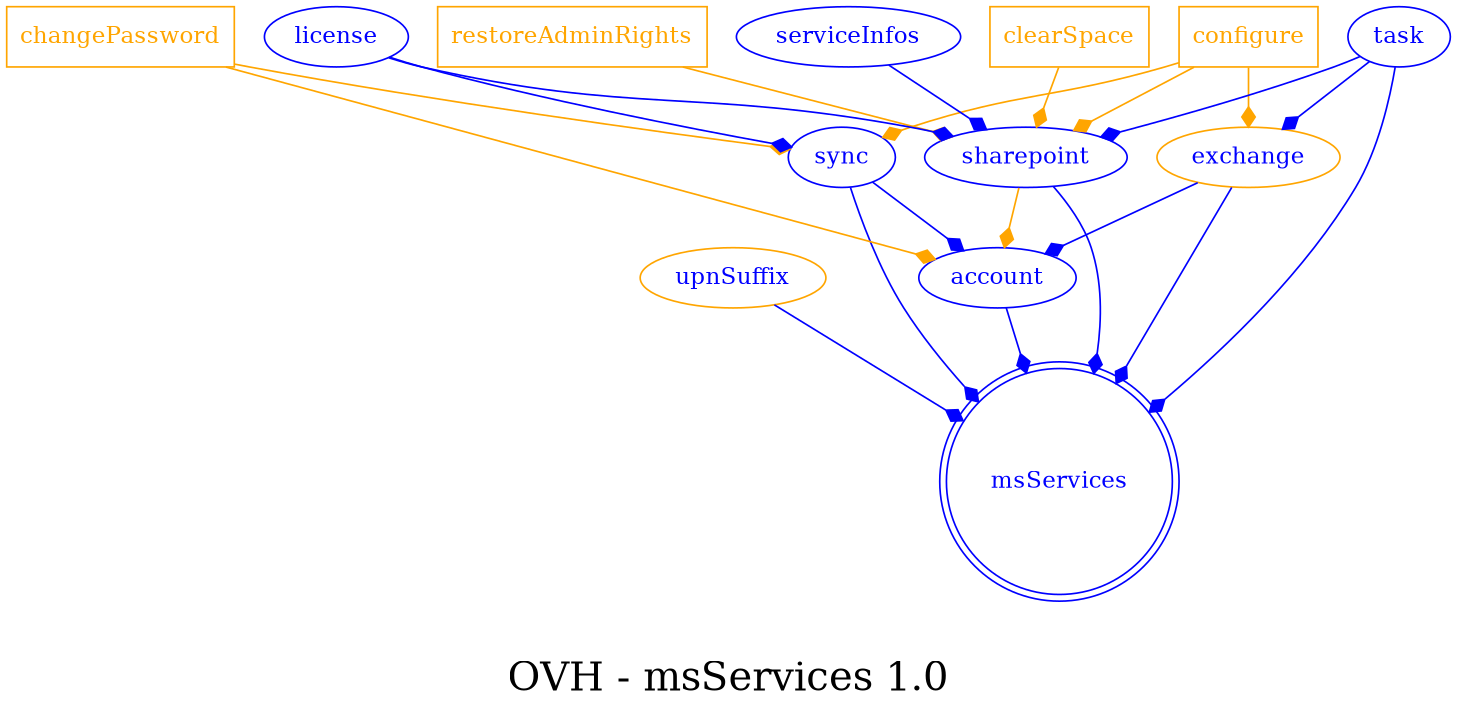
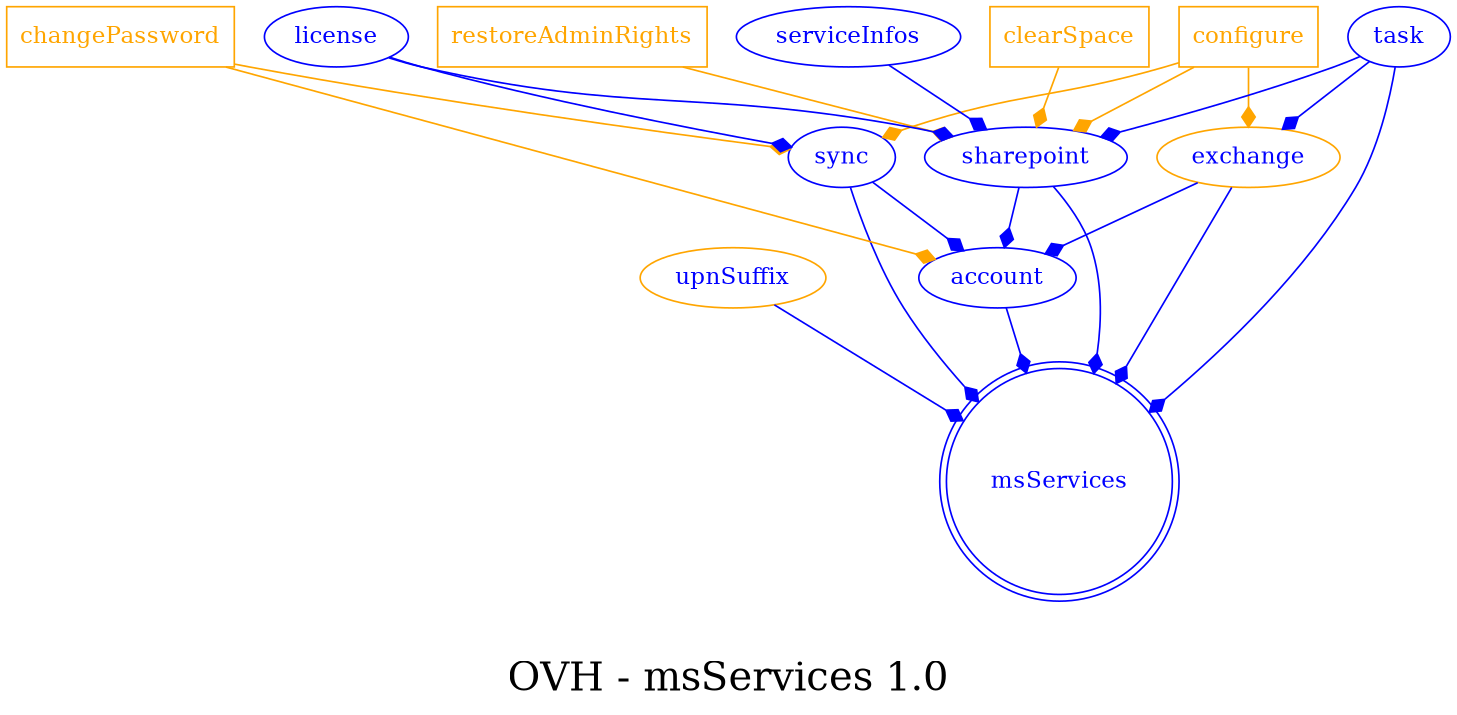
  digraph {
    fontsize=24
    label="OVH - msServices 1.0"
    splines=true
    node [color=blue fontcolor=blue shape=ellipse]
    edge [arrowhead=diamond arrowtail=none color=blue fontcolor=blue]
    msServices [shape=doublecircle]
    upnSuffix [color=orange]
    account
    sharepoint
    clearSpace [color=orange fontcolor=orange shape=box]
    configure [color=orange fontcolor=orange shape=box]
    sync
    exchange [color=orange]
    changePassword [color=orange fontcolor=orange shape=box]
    restoreAdminRights [color=orange fontcolor=orange shape=box]
    task
    license
    serviceInfos
    upnSuffix -> msServices
    account -> msServices
    sharepoint -> msServices
-   sharepoint -> account [color=orange]
+   sharepoint -> account
    clearSpace -> sharepoint [color=orange fontcolor=orange]
    configure -> sharepoint [color=orange fontcolor=orange]
    configure -> sync [color=orange fontcolor=orange]
    configure -> exchange [color=orange fontcolor=orange]
    sync -> msServices
    sync -> account
    exchange -> msServices
    exchange -> account
    changePassword -> account [color=orange fontcolor=orange]
    changePassword -> sync [color=orange fontcolor=orange]
    restoreAdminRights -> sharepoint [color=orange fontcolor=orange]
    task -> msServices
    task -> sharepoint
    task -> exchange
    license -> sharepoint
    license -> sync
    serviceInfos -> sharepoint
  }
